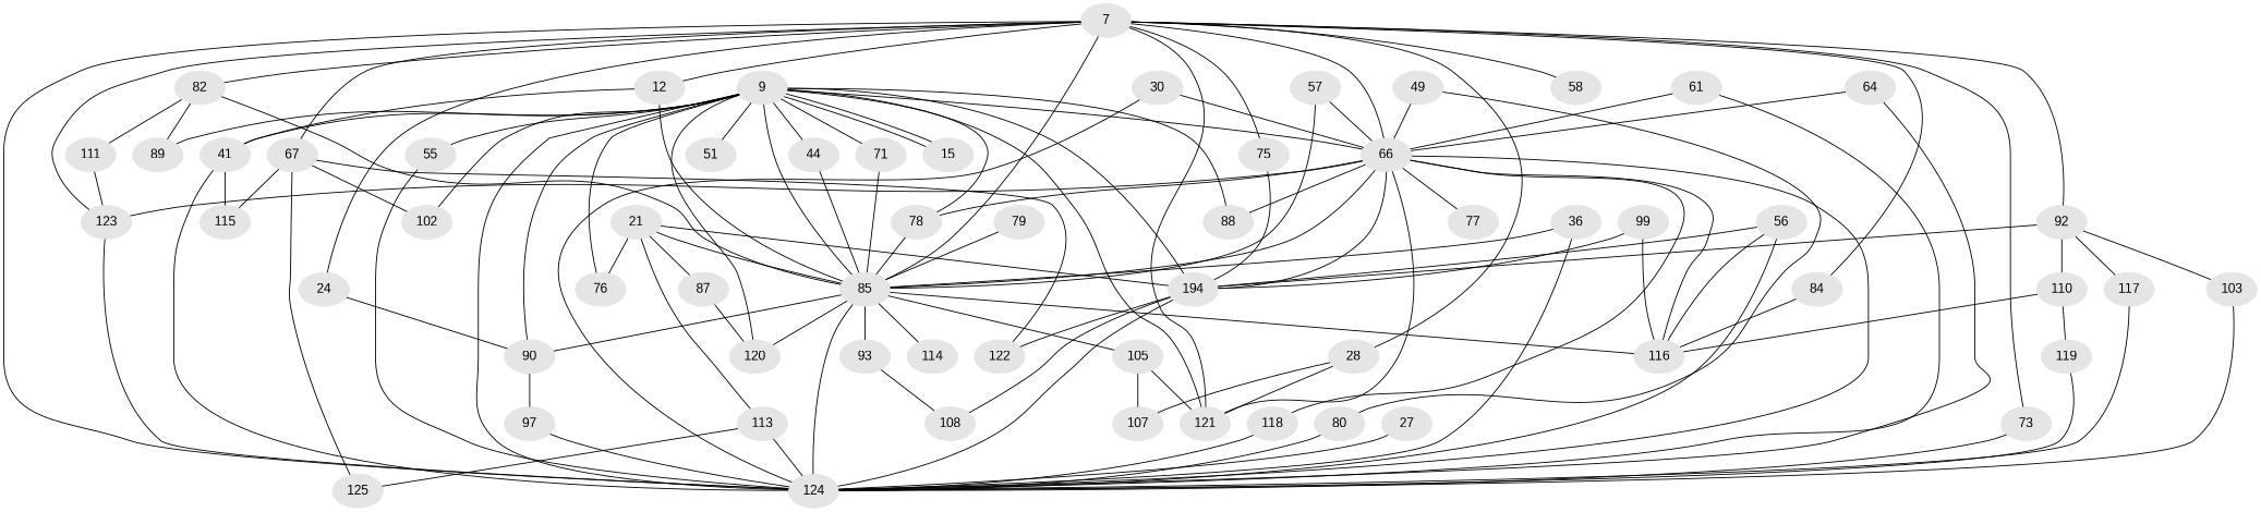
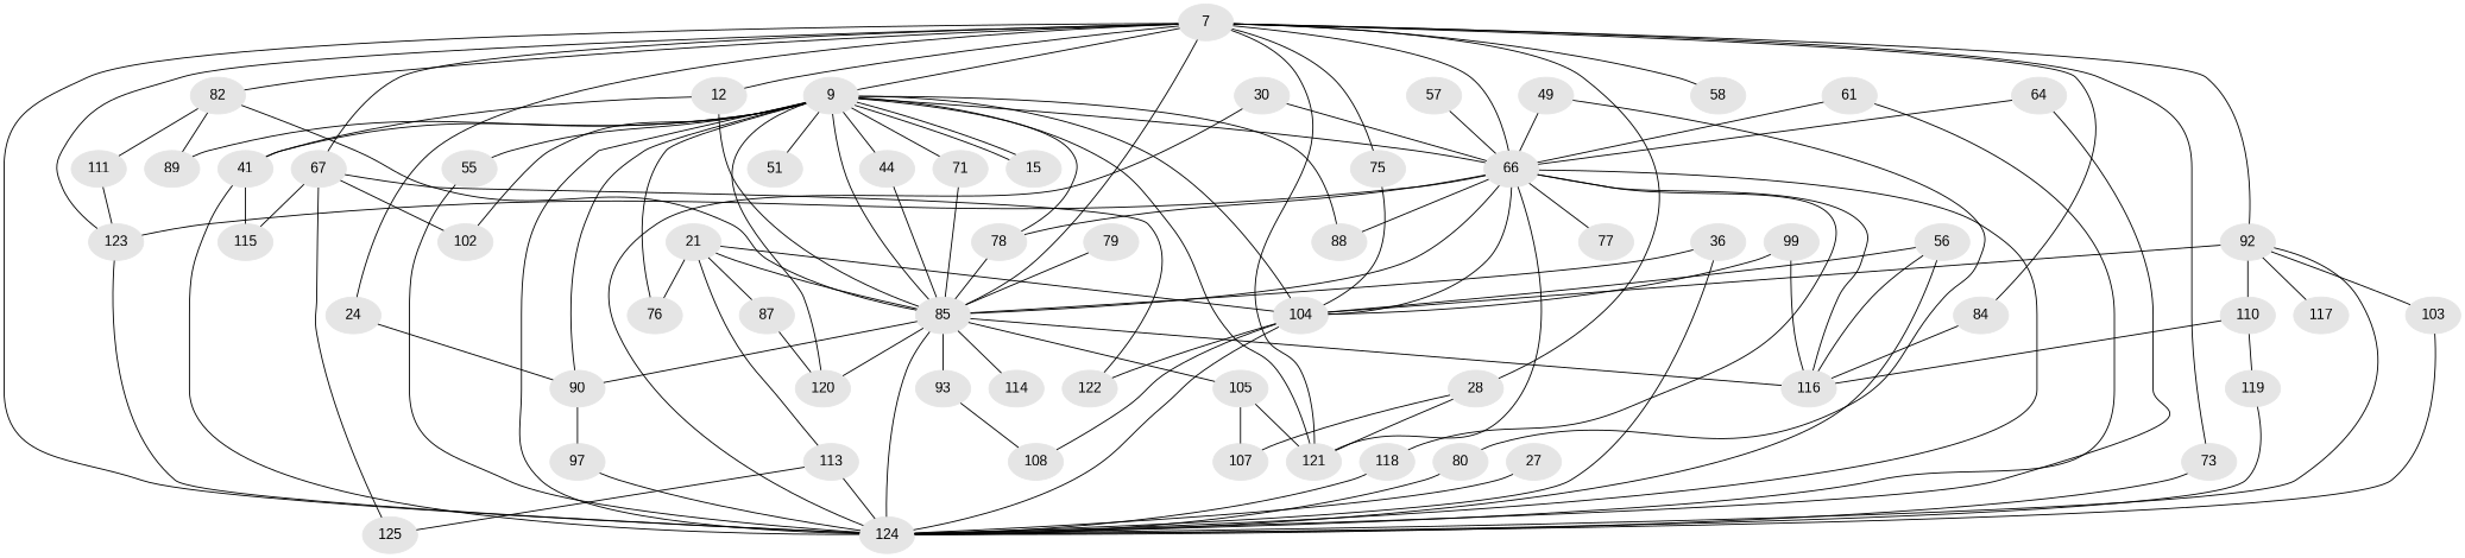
  graph {
    fontname="Liberation Sans"
    node [color=gray90 fontname="Liberation Sans" style=filled]
    edge [fontname="Liberation Sans"]
    7 [super="+4"]
    9 [super="+5"]
    12
    24
    28
    58
    66 [super="+63+2"]
    67
    73 [super="+54"]
    75
    82
    84
    85 [super="+31+8"]
    92 [super="+70+60"]
    121 [super="+109"]
    123 [super="+65"]
    124 [super="+101+106+83"]
    15
    41 [super="+33"]
    44
    51
    55 [super="+17"]
    71
    76
    78 [super="+39"]
    88
    89
    90 [super="+81"]
    102
-   104 [super="+47+100+42" label=194]
+   104 [super="+47+100+42"]
    120 [super="+29"]
    107
    56 [super="+46+43"]
    116 [super="+52"]
    77 [super="+34"]
    118 [super="+112"]
    115
    122
    125
    111
    93 [super="+59"]
    105 [super="+91"]
    114
    110 [super="+72"]
    103
    117
    97
    108
    119
    21 [super="+20"]
    87
    113 [super="+96"]
    27
    30
    36
    49
    80
    57
    61
    64
    79
    99
+   7 -- 9 [weight=4]
    7 -- 12
    7 -- 24
    7 -- 28 [weight=2]
    7 -- 58 [weight=2]
    7 -- 66 [weight=5]
    7 -- 67 [weight=2]
    7 -- 73
    7 -- 75
    7 -- 82
    7 -- 84
    7 -- 85 [weight=5]
    7 -- 92 [weight=3]
    7 -- 121
    7 -- 123
    7 -- 124 [weight=9]
    9 -- 66 [weight=5]
    9 -- 85 [weight=5]
    9 -- 121
    9 -- 124 [weight=7]
    9 -- 15
    9 -- 15
    9 -- 41 [weight=2]
    9 -- 44
    9 -- 51 [weight=2]
    9 -- 55 [weight=2]
    9 -- 71
    9 -- 76
    9 -- 78
    9 -- 88
    9 -- 89
    9 -- 90 [weight=2]
    9 -- 102
    9 -- 104 [weight=5]
    9 -- 120
    12 -- 85
    12 -- 41
    24 -- 90
    28 -- 121
    28 -- 107
    66 -- 85 [weight=5]
    66 -- 121
    66 -- 123
    66 -- 124 [weight=9]
    66 -- 78
    66 -- 88
    66 -- 104 [weight=2]
    66 -- 116 [weight=3]
    66 -- 77 [weight=3]
    66 -- 118
    67 -- 102
    67 -- 115
    67 -- 122
    67 -- 125
    73 -- 124 [weight=2]
    75 -- 104
    82 -- 85
    82 -- 89
    82 -- 111
    84 -- 116
    85 -- 124 [weight=7]
    85 -- 90 [weight=2]
    85 -- 120
    85 -- 116
    85 -- 93 [weight=2]
    85 -- 105 [weight=2]
    85 -- 114 [weight=2]
    92 -- 104
    92 -- 110
    92 -- 103
    92 -- 117
    123 -- 124
    41 -- 124
    41 -- 115
    44 -- 85
    55 -- 124
    71 -- 85
    78 -- 85
    90 -- 97
    104 -- 124
    104 -- 122
    104 -- 108
    56 -- 124
    56 -- 104
    56 -- 116
    118 -- 124 [weight=2]
    111 -- 123
    93 -- 108
    105 -- 121
    105 -- 107
    110 -- 116
    110 -- 119
    103 -- 124
-   117 -- 124
+   92 -- 124
    97 -- 124
    119 -- 124
    21 -- 85 [weight=2]
    21 -- 76
    21 -- 104
    21 -- 87
    21 -- 113
    87 -- 120
    113 -- 124 [weight=3]
    113 -- 125
    27 -- 124 [weight=2]
    30 -- 66
    30 -- 124
    36 -- 85
    36 -- 124
    49 -- 66 [weight=2]
    49 -- 80
    80 -- 124
    57 -- 66
-   57 -- 85
    61 -- 66
    61 -- 124
    64 -- 66
    64 -- 124
    79 -- 85 [weight=2]
    99 -- 104
    99 -- 116
  }
